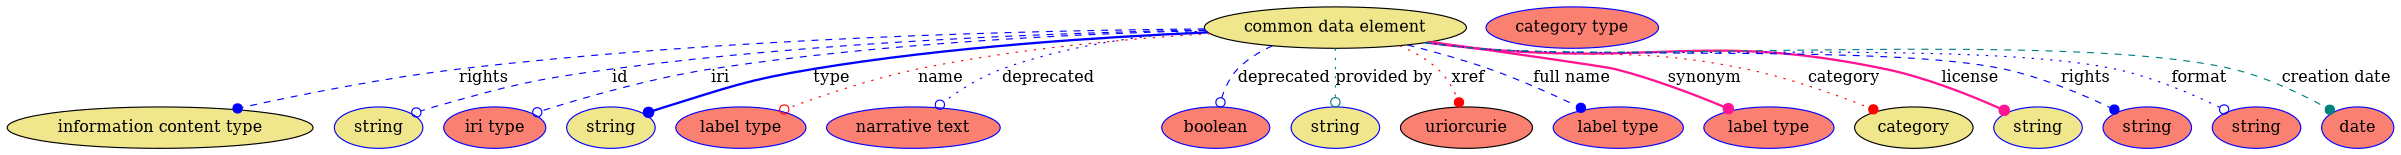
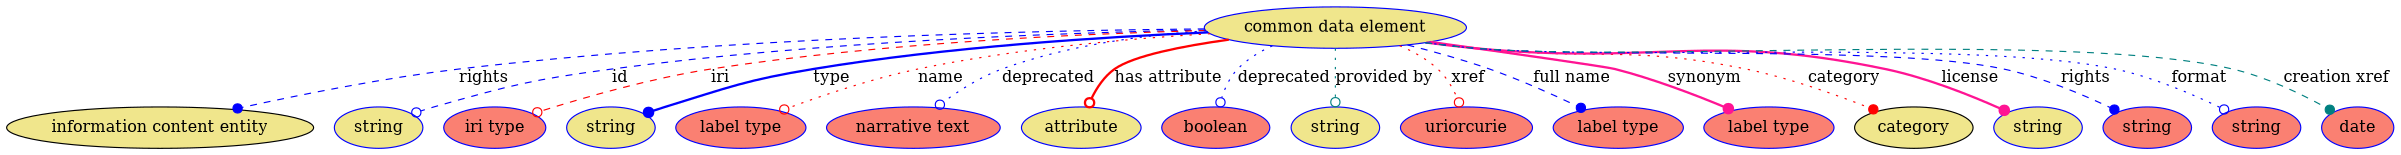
  digraph {
    node [fillcolor=salmon style=filled color=blue]
    edge [arrowhead=odot color=blue style=dashed]
-   n1 [fillcolor=khaki height=0.5 label="common data element" width=3.1594 color=""]
-   "information content entity" [fillcolor=khaki height=0.5 width=3.7011 label="information content type" color=""]
+   n1 [fillcolor=khaki height=0.5 label="common data element" width=3.1594]
+   "information content entity" [fillcolor=khaki height=0.5 width=3.7011 color=""]
    n3 [fillcolor=khaki height=0.5 label=string width=1.0652]
    n4 [height=0.5 label="iri type" width=1.2277]
    n5 [fillcolor=khaki height=0.5 label=string width=1.0652]
    n6 [height=0.5 label="label type" width=1.5707]
    n7 [height=0.5 label="narrative text" width=2.0943]
+   n8 [fillcolor=khaki height=0.5 label=attribute width=1.4443]
    n9 [height=0.5 label=boolean width=1.2999]
    n10 [fillcolor=khaki height=0.5 label=string width=1.0652]
-   n11 [color=black height=0.5 label=uriorcurie width=1.5887]
+   n11 [height=0.5 label=uriorcurie width=1.5887]
    n12 [height=0.5 label="label type" width=1.5707]
    n13 [height=0.5 label="label type" width=1.5707]
    category [fillcolor=khaki height=0.5 width=1.4263 color=""]
    n15 [fillcolor=khaki height=0.5 label=string width=1.0652]
    n16 [height=0.5 label=string width=1.0652]
    n17 [height=0.5 label=string width=1.0652]
    n18 [height=0.5 label=date width=0.86659]
-   n19 [height=0.5 label="category type" width=2.0762]
    n1 -> "information content entity" [arrowhead=dot label=rights]
    n1 -> n3 [label=id]
-   n1 -> n4 [label=iri]
+   n1 -> n4 [color=red label=iri]
    n1 -> n5 [arrowhead=dot label=type style=bold]
    n1 -> n6 [color=red label=name style=dotted]
    n1 -> n7 [label=deprecated style=dotted]
-   n1 -> n9 [label=deprecated]
+   n1 -> n8 [color=red label="has attribute" style=bold]
+   n1 -> n9 [label=deprecated style=dotted]
    n1 -> n10 [color=teal label="provided by" style=dotted]
-   n1 -> n11 [arrowhead=dot color=red label=xref style=dotted]
+   n1 -> n11 [color=red label=xref style=dotted]
    n1 -> n12 [arrowhead=dot label="full name"]
    n1 -> n13 [arrowhead=dot color=deeppink label=synonym style=bold]
    n1 -> category [arrowhead=dot color=red label=category style=dotted]
    n1 -> n15 [arrowhead=dot color=deeppink label=license style=bold]
    n1 -> n16 [arrowhead=dot label=rights]
    n1 -> n17 [label=format style=dotted]
-   n1 -> n18 [arrowhead=dot color=teal label="creation date"]
+   n1 -> n18 [arrowhead=dot color=teal label="creation xref"]
  }
